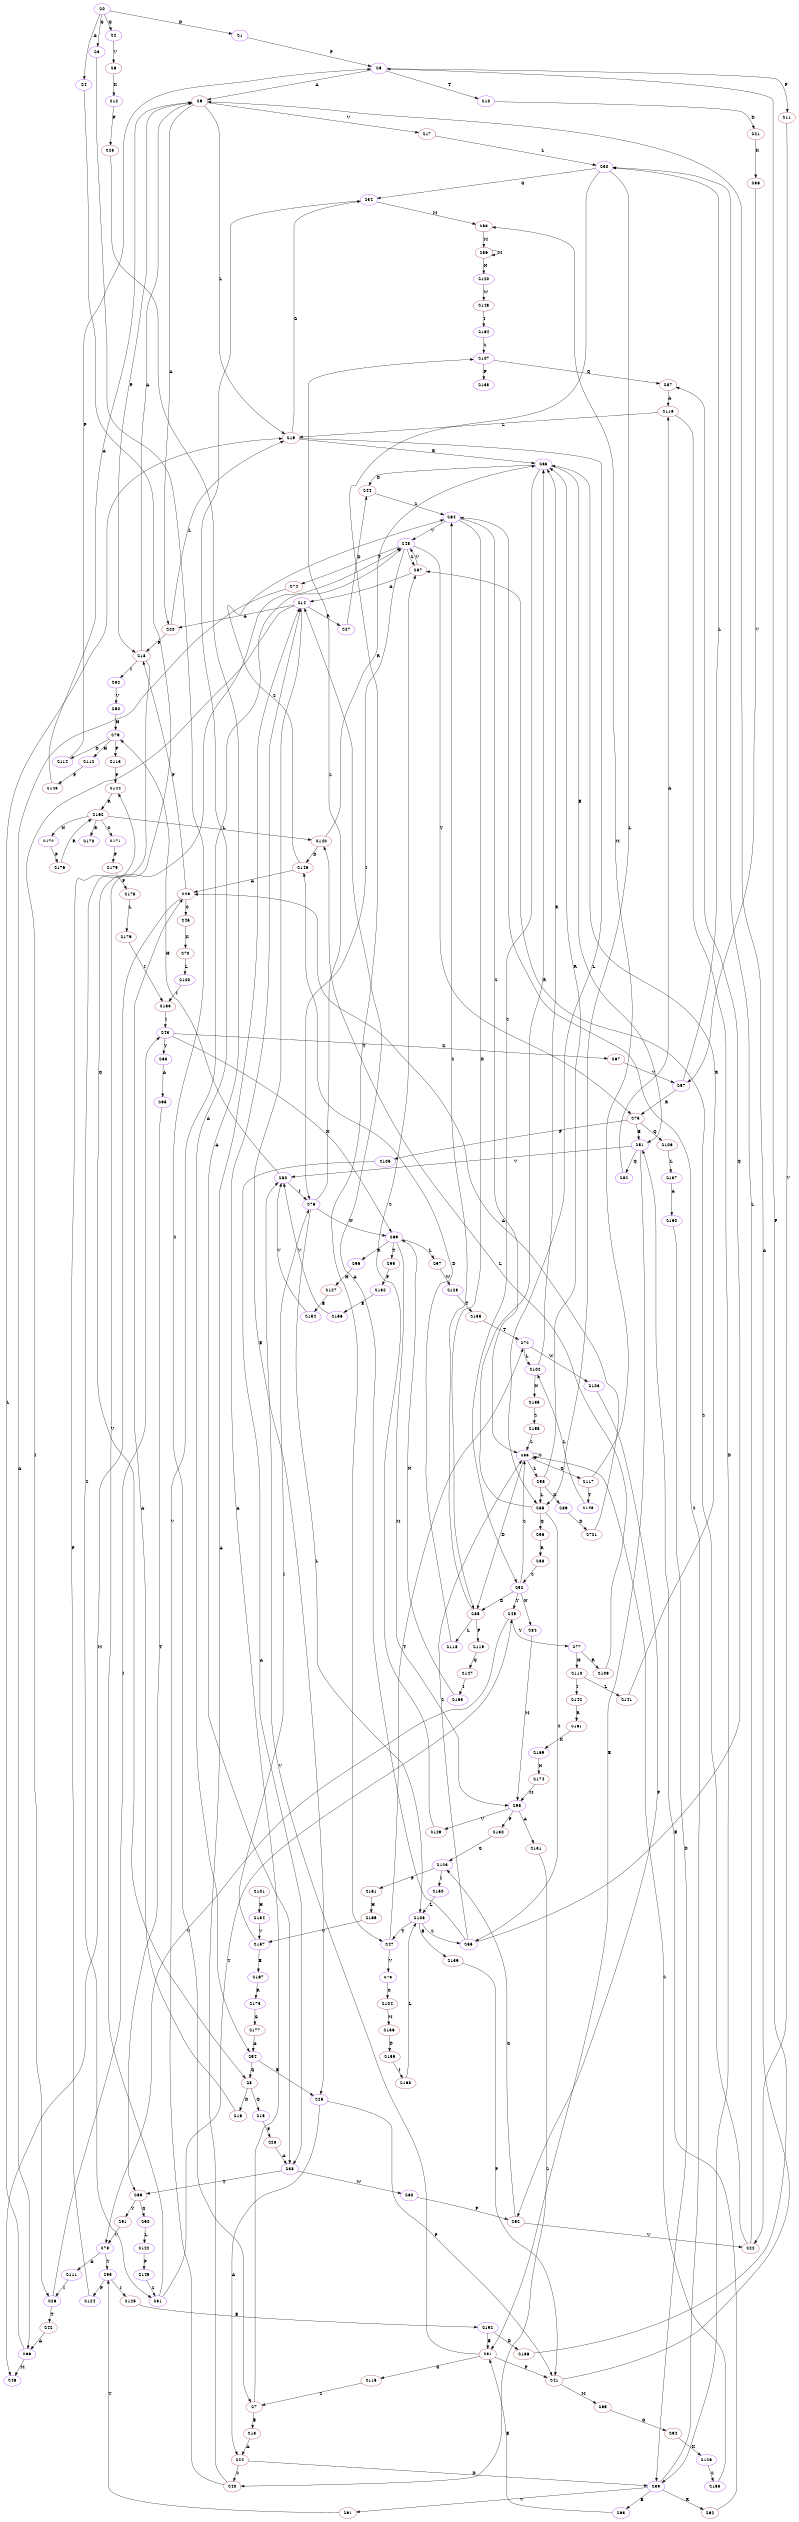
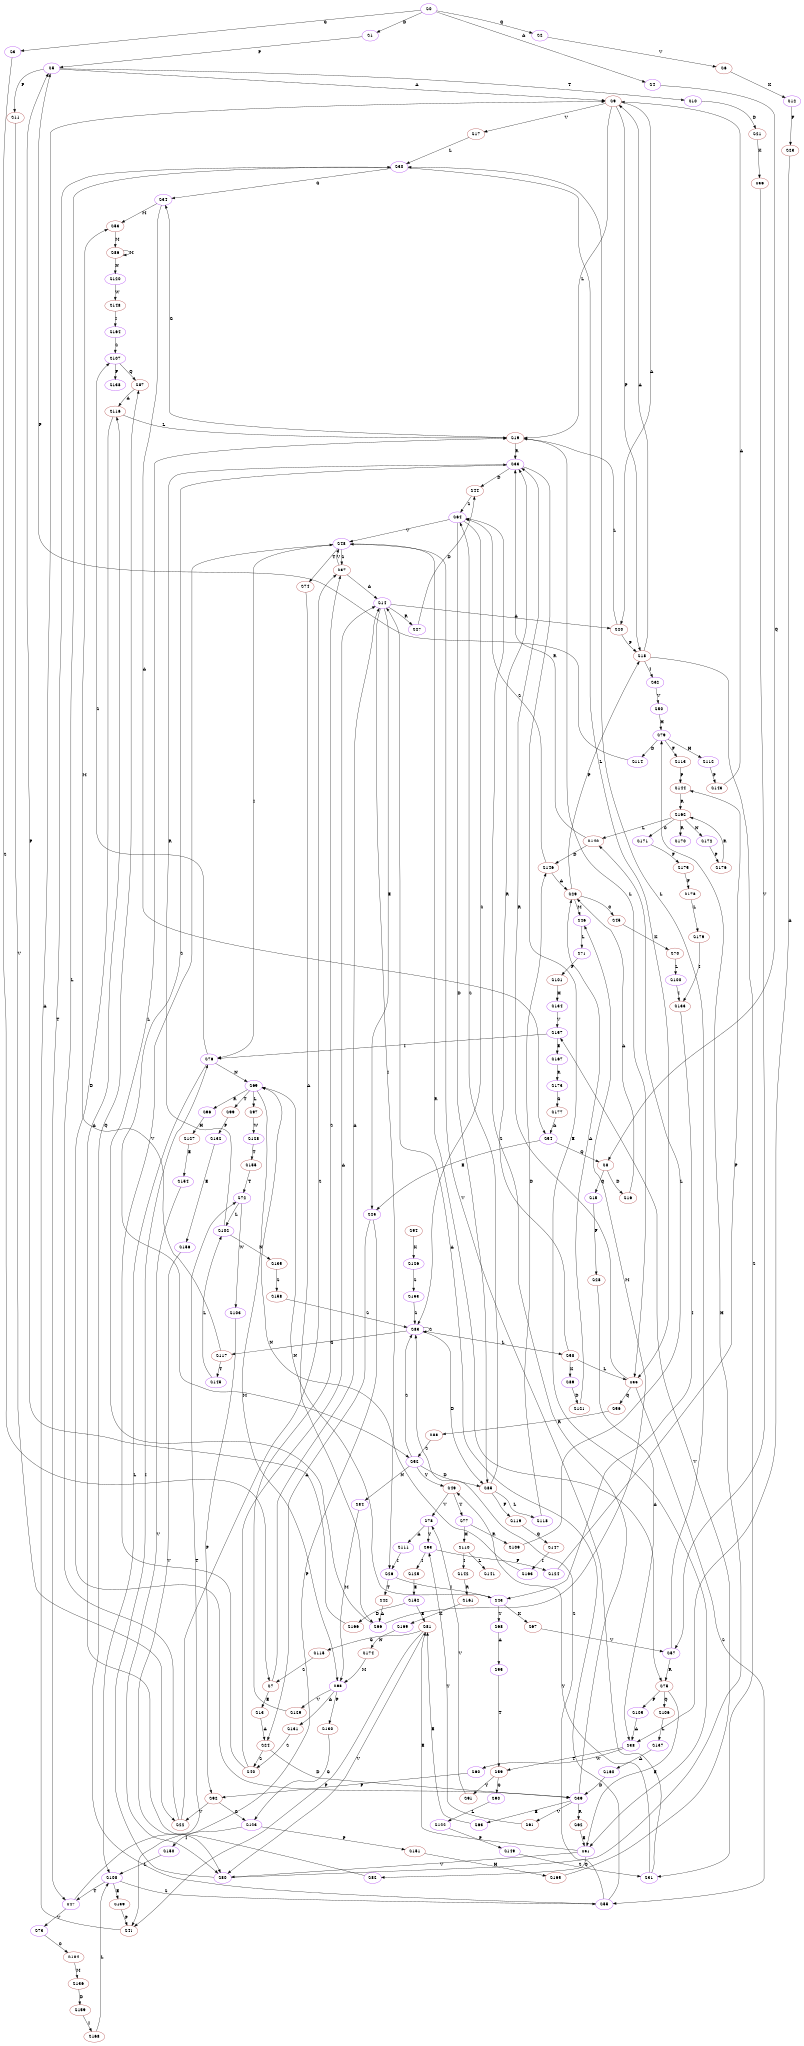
  strict digraph {
    node [color=purple]
    S0
    S1
    S2
    S3
    S4
    S5
    S6 [color=brown]
    S7 [color=brown]
    S8 [color=brown]
    S9 [color=brown]
    S10
    S11 [color=brown]
    S12
    S13 [color=brown]
    S14
    S15
    S16 [color=brown]
    S17 [color=brown]
    S18 [color=brown]
    S19 [color=brown]
    S20 [color=brown]
    S21 [color=brown]
    S22 [color=brown]
    S23 [color=brown]
    S24 [color=brown]
    S25
    S26
    S27
    S28 [color=brown]
    S29 [color=brown]
    S30
    S31
    S32
    S33
    S34
    S35 [color=brown]
    S36 [color=brown]
    S37 [color=brown]
    S38
    S39
    S40 [color=brown]
    S41 [color=brown]
    S42 [color=brown]
    S43
    S44 [color=brown]
    S45 [color=brown]
    S46
    S47
    S48
    S49 [color=brown]
    S50
    S51
    S52
    S53 [color=brown]
    S54
    S55
    S56 [color=brown]
    S57
    S59 [color=brown]
    S60
    S61 [color=brown]
    S62 [color=brown]
    S63
    S64
-   S65 [color=brown]
    S66
    S67 [color=brown]
    S68
    S69
    S70 [color=brown]
+   S71
    S72
    S73
    S74 [color=brown]
    S75 [color=brown]
    S76
    S77
    S78
    S79
    S80
    S81 [color=brown]
    S82
    S83
    S84
    S85 [color=brown]
    S86 [color=brown]
    S87 [color=brown]
    S88 [color=brown]
    S58 [color=brown]
    S89
    S90
    S91 [color=brown]
    S92 [color=brown]
    S93
    S94 [color=brown]
    S95
    S96
    S97 [color=brown]
    S98
    S99 [color=brown]
    S100
    S101 [color=brown]
    S102
    S103
    S104 [color=brown]
    S105
    S106 [color=brown]
    S107
    S108
    S109 [color=brown]
    S110 [color=brown]
    S111
    S112
    S113 [color=brown]
    S114
    S115 [color=brown]
    S116 [color=brown]
    S117 [color=brown]
    S118
    S119 [color=brown]
    S120
-   S121 [color=brown label=S721]
+   S121 [color=brown]
    S122
    S123
    S124
    S125 [color=brown]
    S126
    S127 [color=brown]
    S128
    S129 [color=brown]
    S130 [color=brown]
    S131 [color=brown]
    S132
    S133 [color=brown]
    S134
    S135 [color=brown]
    S136 [color=brown]
    S137
    S138
    S139 [color=brown]
    S140 [color=brown]
    S141 [color=brown]
    S142 [color=brown]
    S143 [color=brown]
    S144 [color=brown]
    S145
    S146 [color=brown]
    S147 [color=brown]
    S148 [color=brown]
    S149
    S150
    S151 [color=brown]
    S152
    S153
    S154
    S155 [color=brown]
    S156
    S157
    S158 [color=brown]
    S159 [color=brown]
    S160
    S161 [color=brown]
    S162 [color=brown]
    S163
    S164
    S165 [color=brown]
    S166 [color=brown]
    S167
    S168 [color=brown]
    S169
    S170
    S171
    S172
    S173
    S174 [color=brown]
    S175 [color=brown]
    S176 [color=brown]
    S177 [color=brown]
    S178 [color=brown]
    S179 [color=brown]
    S0 -> S1 [label=D]
    S0 -> S2 [label=Q]
    S0 -> S3 [label=G]
    S0 -> S4 [label=A]
    S1 -> S5 [label=P]
    S2 -> S6 [label=V]
    S3 -> S7 [label=S]
    S4 -> S8 [label=Q]
    S5 -> S9 [label=A]
    S5 -> S10 [label=T]
    S5 -> S11 [label=P]
    S6 -> S12 [label=K]
    S7 -> S13 [label=E]
    S7 -> S14 [label=A]
    S8 -> S15 [label=Q]
    S8 -> S16 [label=D]
    S9 -> S17 [label=V]
    S9 -> S18 [label=P]
    S9 -> S19 [label=L]
    S9 -> S20 [label=A]
    S10 -> S21 [label=D]
    S11 -> S22 [label=V]
    S12 -> S23 [label=F]
    S13 -> S24 [label=A]
    S14 -> S20 [label=A]
    S14 -> S25 [label=E]
    S14 -> S26 [label=I]
    S14 -> S27 [label=R]
    S15 -> S28 [label=F]
    S16 -> S29 [label=A]
    S17 -> S30 [label=L]
    S18 -> S9 [label=A]
    S18 -> S31 [label=S]
    S18 -> S32 [label=I]
    S19 -> S33 [label=R]
    S19 -> S34 [label=G]
    S19 -> S35 [label=L]
    S20 -> S18 [label=P]
    S20 -> S19 [label=L]
    S21 -> S36 [label=K]
    S22 -> S30 [label=L]
    S22 -> S37 [label=S]
    S23 -> S38 [label=A]
    S24 -> S39 [label=D]
    S24 -> S40 [label=S]
    S25 -> S24 [label=A]
    S25 -> S41 [label=P]
    S26 -> S42 [label=T]
    S26 -> S43 [label=I]
    S27 -> S44 [label=D]
    S28 -> S38 [label=A]
    S29 -> S18 [label=P]
    S29 -> S45 [label=C]
    S29 -> S46 [label=M]
    S30 -> S34 [label=G]
    S30 -> S35 [label=L]
    S30 -> S47 [label=T]
    S31 -> S48 [label=V]
    S31 -> S49 [label=Y]
    S32 -> S50 [label=V]
    S33 -> S44 [label=D]
    S33 -> S51 [label=E]
    S33 -> S52 [label=S]
    S34 -> S53 [label=M]
    S34 -> S54 [label=A]
    S35 -> S33 [label=R]
    S35 -> S55 [label=S]
    S35 -> S56 [label=Q]
    S36 -> S57 [label=V]
    S37 -> S14 [label=A]
    S37 -> S48 [label=V]
    S38 -> S59 [label=T]
    S38 -> S60 [label=W]
    S39 -> S61 [label=V]
    S39 -> S62 [label=R]
    S39 -> S63 [label=E]
    S39 -> S64 [label=S]
    S40 -> S14 [label=A]
    S40 -> S48 [label=V]
    S41 -> S9 [label=A]
-   S41 -> S65 [label=M]
    S42 -> S66 [label=A]
    S43 -> S67 [label=K]
    S43 -> S68 [label=Y]
    S43 -> S69 [label=N]
    S44 -> S64 [label=S]
    S45 -> S70 [label=K]
+   S46 -> S71 [label=L]
    S47 -> S72 [label=T]
    S47 -> S73 [label=V]
    S48 -> S37 [label=S]
    S48 -> S74 [label=T]
-   S48 -> S75 [label=Y]
+   S48 -> S75 [label=R]
    S48 -> S76 [label=I]
    S49 -> S77 [label=Y]
    S49 -> S78 [label=V]
    S50 -> S79 [label=H]
    S51 -> S80 [label=V]
    S51 -> S81 [label=E]
    S51 -> S82 [label=Q]
    S52 -> S49 [label=Y]
    S52 -> S83 [label=S]
    S52 -> S84 [label=N]
    S52 -> S85 [label=D]
    S53 -> S86 [label=M]
    S54 -> S8 [label=Q]
    S54 -> S25 [label=E]
    S55 -> S14 [label=A]
    S55 -> S83 [label=S]
    S55 -> S87 [label=Q]
    S56 -> S88 [label=R]
    S57 -> S30 [label=L]
    S57 -> S75 [label=R]
    S59 -> S90 [label=G]
    S59 -> S91 [label=Y]
    S60 -> S92 [label=P]
    S61 -> S93 [label=Y]
    S62 -> S51 [label=E]
    S63 -> S81 [label=E]
    S64 -> S48 [label=V]
    S64 -> S83 [label=S]
    S64 -> S85 [label=D]
-   S65 -> S94 [label=Q]
    S66 -> S19 [label=L]
    S66 -> S46 [label=M]
    S67 -> S57 [label=V]
    S68 -> S95 [label=A]
    S69 -> S96 [label=R]
    S69 -> S97 [label=L]
    S69 -> S98 [label=M]
    S69 -> S99 [label=T]
    S70 -> S100 [label=L]
+   S71 -> S101 [label=F]
    S72 -> S102 [label=L]
    S72 -> S103 [label=W]
    S73 -> S104 [label=C]
    S74 -> S66 [label=A]
    S75 -> S51 [label=E]
    S75 -> S105 [label=F]
    S75 -> S106 [label=Q]
    S76 -> S69 [label=N]
    S76 -> S107 [label=S]
    S76 -> S108 [label=L]
    S77 -> S109 [label=R]
    S77 -> S110 [label=H]
    S78 -> S93 [label=Y]
    S78 -> S111 [label=A]
    S79 -> S112 [label=H]
    S79 -> S113 [label=F]
    S79 -> S114 [label=D]
    S80 -> S76 [label=I]
    S80 -> S79 [label=H]
    S81 -> S41 [label=P]
    S81 -> S80 [label=V]
    S81 -> S115 [label=G]
    S82 -> S116 [label=A]
    S83 -> S83 [label=S]
    S83 -> S85 [label=D]
    S83 -> S58 [label=L]
    S83 -> S117 [label=G]
    S84 -> S98 [label=M]
    S85 -> S64 [label=S]
    S85 -> S118 [label=L]
    S85 -> S119 [label=F]
    S86 -> S86 [label=M]
    S86 -> S120 [label=N]
    S87 -> S116 [label=A]
    S88 -> S52 [label=S]
    S58 -> S33 [label=R]
    S58 -> S35 [label=L]
    S58 -> S89 [label=K]
    S89 -> S121 [label=D]
    S90 -> S122 [label=L]
    S91 -> S78 [label=V]
    S92 -> S22 [label=V]
    S92 -> S123 [label=G]
    S93 -> S124 [label=F]
    S93 -> S125 [label=I]
    S94 -> S126 [label=K]
    S95 -> S59 [label=T]
    S96 -> S127 [label=H]
    S97 -> S128 [label=W]
    S98 -> S129 [label=V]
    S98 -> S130 [label=P]
    S98 -> S131 [label=A]
    S99 -> S132 [label=P]
    S100 -> S133 [label=I]
    S101 -> S134 [label=H]
    S102 -> S33 [label=R]
    S102 -> S135 [label=N]
    S103 -> S92 [label=P]
    S104 -> S136 [label=M]
    S105 -> S38 [label=A]
    S106 -> S137 [label=L]
    S107 -> S87 [label=Q]
    S107 -> S138 [label=F]
    S108 -> S47 [label=T]
    S108 -> S55 [label=S]
    S108 -> S139 [label=E]
    S109 -> S140 [label=L]
    S110 -> S141 [label=L]
    S110 -> S142 [label=I]
    S111 -> S26 [label=I]
    S112 -> S143 [label=P]
    S113 -> S144 [label=P]
    S114 -> S5 [label=P]
    S115 -> S7 [label=S]
    S116 -> S19 [label=L]
    S116 -> S39 [label=D]
    S117 -> S53 [label=M]
    S117 -> S145 [label=T]
    S118 -> S146 [label=D]
    S119 -> S147 [label=Q]
    S120 -> S148 [label=W]
    S121 -> S29 [label=A]
    S122 -> S149 [label=P]
    S123 -> S150 [label=I]
    S123 -> S151 [label=P]
    S124 -> S144 [label=P]
    S125 -> S152 [label=E]
    S126 -> S153 [label=S]
    S127 -> S154 [label=E]
    S128 -> S155 [label=T]
    S129 -> S37 [label=S]
    S130 -> S123 [label=G]
    S131 -> S40 [label=S]
    S132 -> S156 [label=E]
    S133 -> S43 [label=I]
    S134 -> S157 [label=V]
    S135 -> S158 [label=S]
    S136 -> S159 [label=D]
    S137 -> S160 [label=A]
    S139 -> S41 [label=P]
    S140 -> S33 [label=R]
    S140 -> S146 [label=D]
-   S141 -> S33 [label=R]
    S142 -> S161 [label=R]
    S143 -> S9 [label=A]
    S144 -> S162 [label=R]
    S145 -> S102 [label=L]
    S146 -> S29 [label=A]
    S146 -> S64 [label=S]
    S147 -> S163 [label=I]
    S148 -> S164 [label=I]
    S149 -> S31 [label=S]
    S150 -> S108 [label=L]
    S151 -> S165 [label=H]
    S152 -> S81 [label=E]
    S152 -> S166 [label=D]
    S153 -> S83 [label=S]
    S154 -> S80 [label=V]
    S155 -> S72 [label=T]
    S156 -> S80 [label=V]
    S157 -> S76 [label=I]
    S157 -> S167 [label=E]
    S158 -> S83 [label=S]
    S159 -> S168 [label=I]
    S160 -> S39 [label=D]
    S161 -> S169 [label=K]
    S162 -> S140 [label=L]
    S162 -> S170 [label=R]
    S162 -> S171 [label=C]
    S162 -> S172 [label=N]
    S163 -> S69 [label=N]
    S164 -> S107 [label=S]
    S165 -> S157 [label=V]
    S166 -> S5 [label=P]
    S167 -> S173 [label=R]
    S168 -> S108 [label=L]
    S169 -> S174 [label=N]
    S171 -> S175 [label=F]
    S172 -> S176 [label=P]
    S173 -> S177 [label=G]
    S174 -> S98 [label=M]
    S175 -> S178 [label=F]
    S176 -> S162 [label=R]
    S177 -> S54 [label=A]
    S178 -> S179 [label=L]
    S179 -> S133 [label=I]
  }
